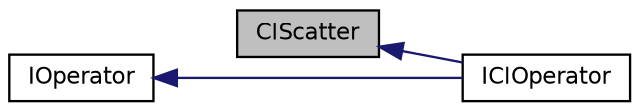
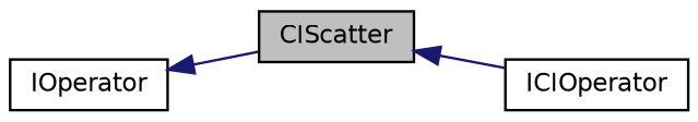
  digraph {
    rankdir=LR
    node [color=black fillcolor=white fontname=Helvetica fontsize=10 shape=record style=filled]
    edge [color=midnightblue dir=back fontname=Helvetica fontsize=10 labelfontname=Helvetica labelfontsize=10 style=solid]
    n1 [fillcolor=grey75 fontcolor=black height=0.2 label=ClScatter width=0.4]
    n2 [height=0.2 label=IClOperator width=0.4]
    n3 [height=0.2 label=IOperator width=0.4]
    n1 -> n2
-   n3 -> n2
+   n3 -> n1
  }
